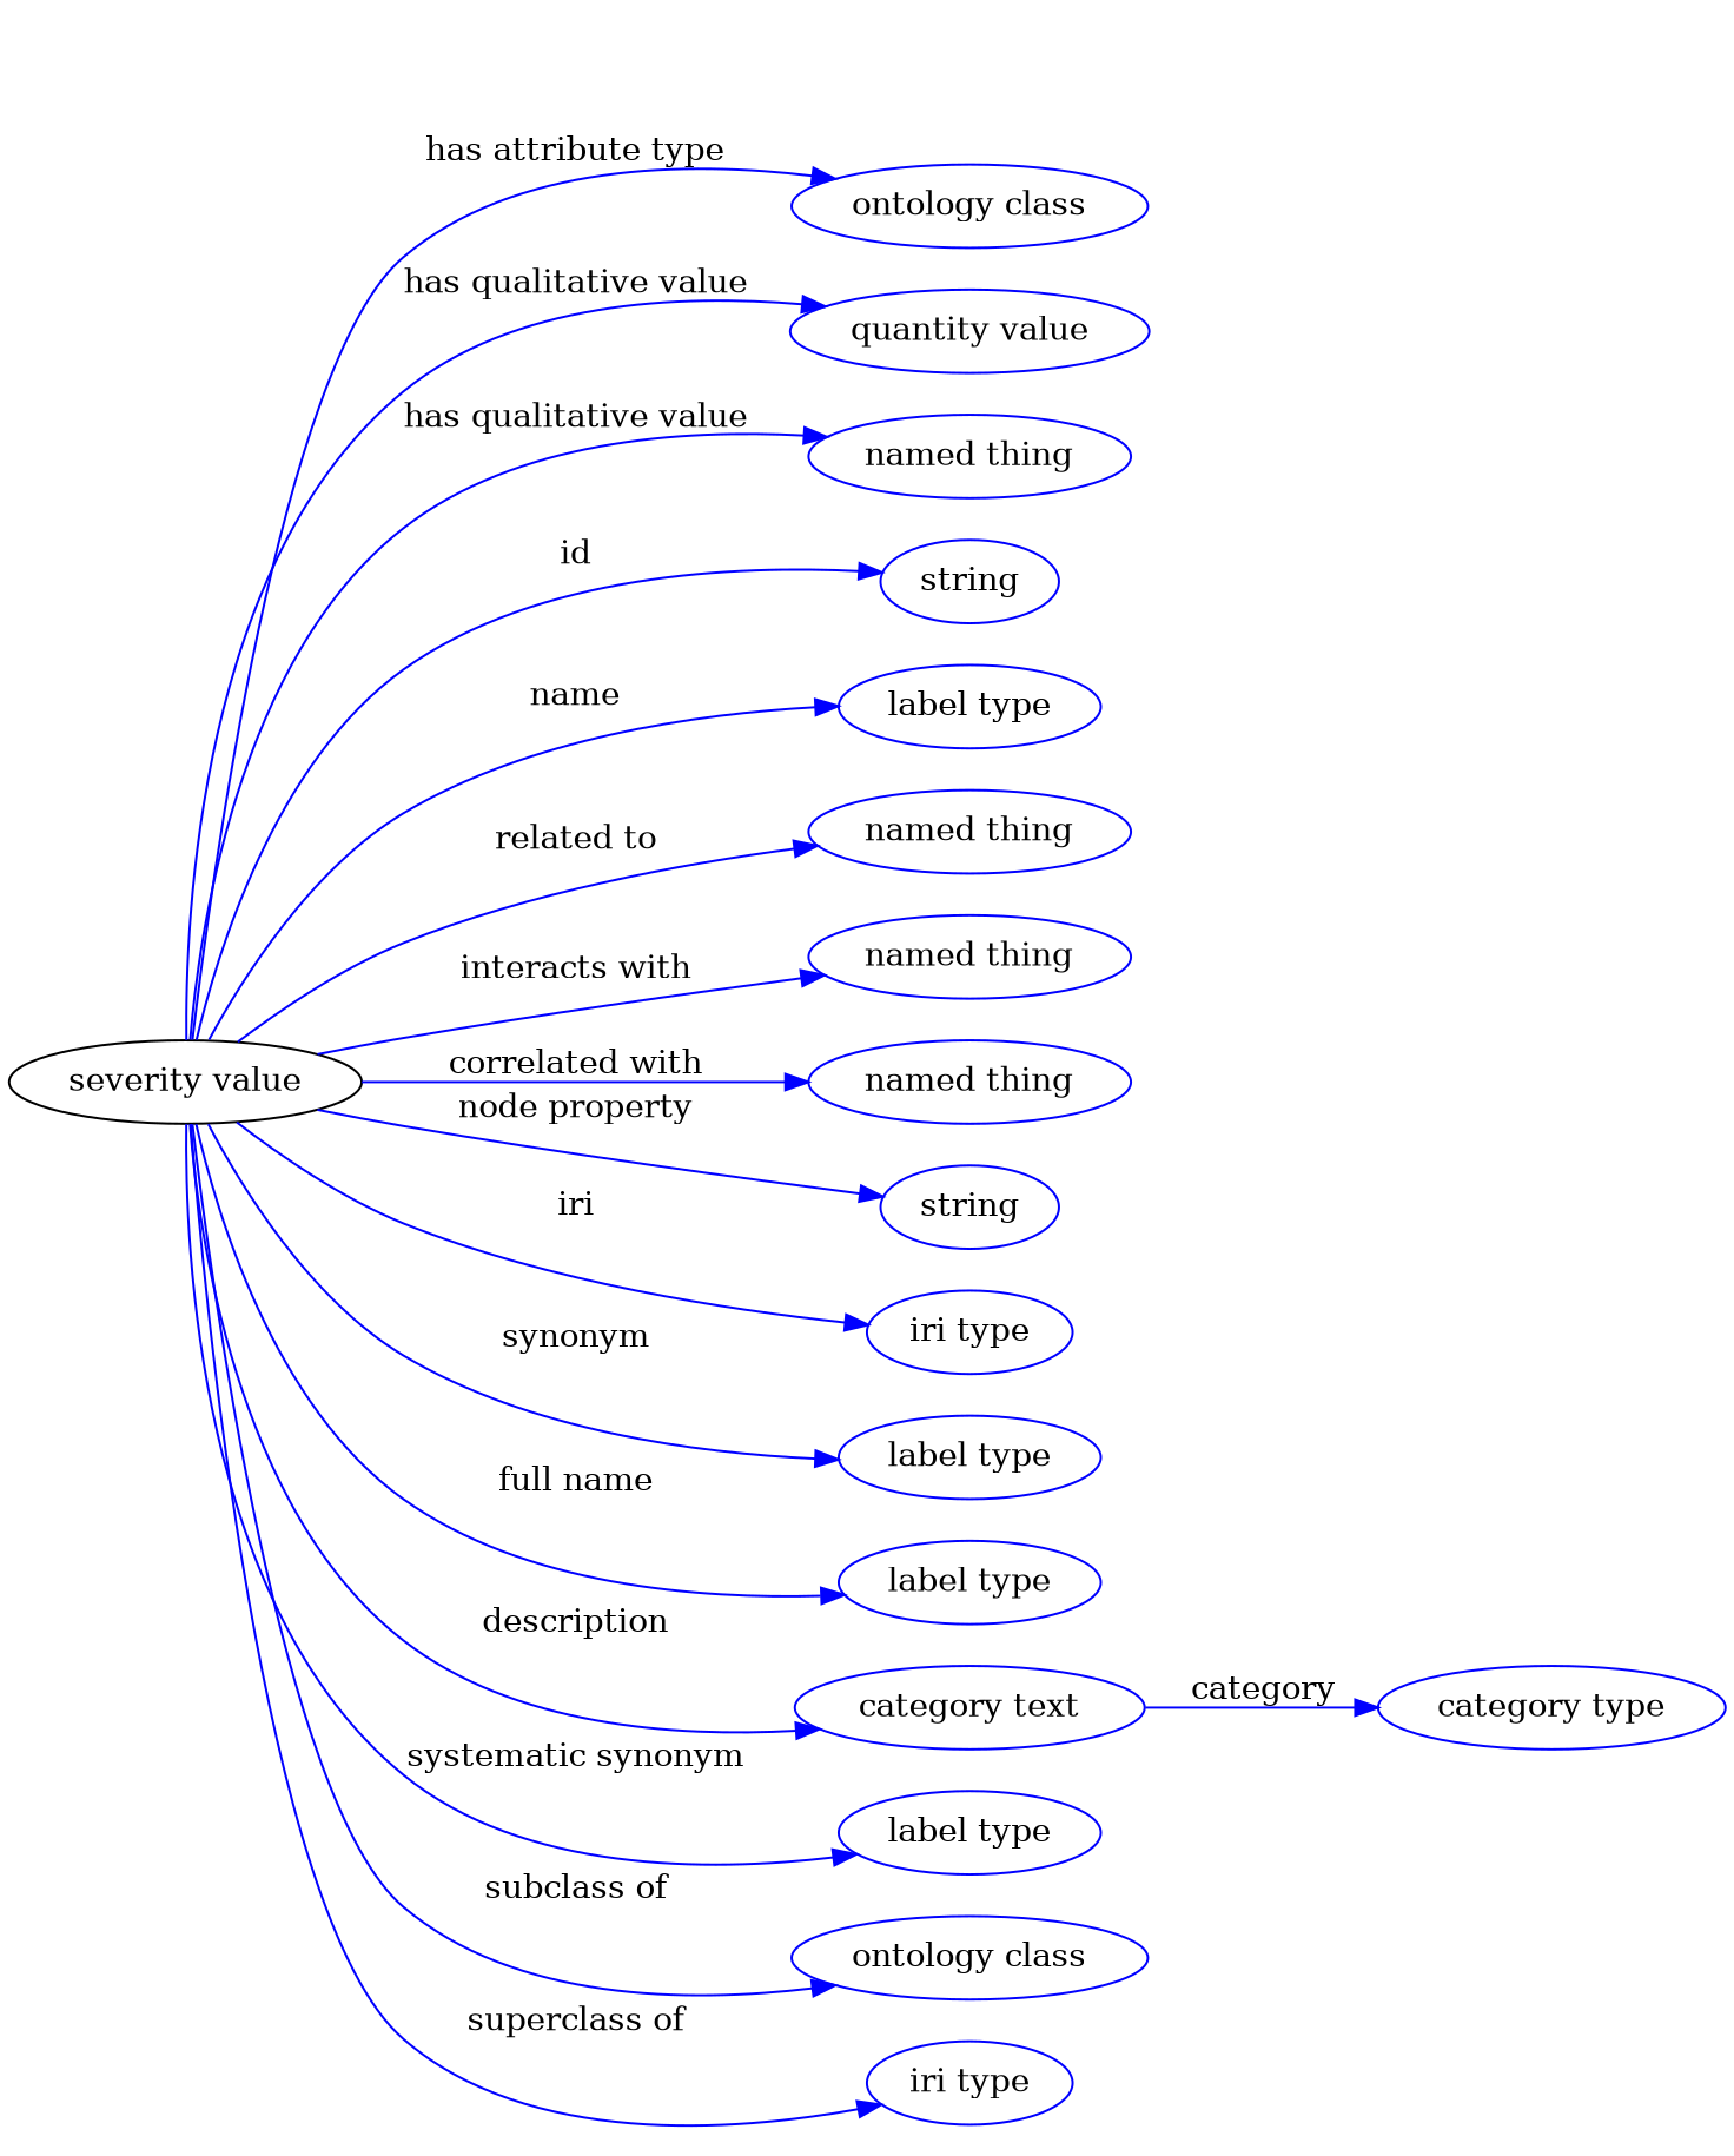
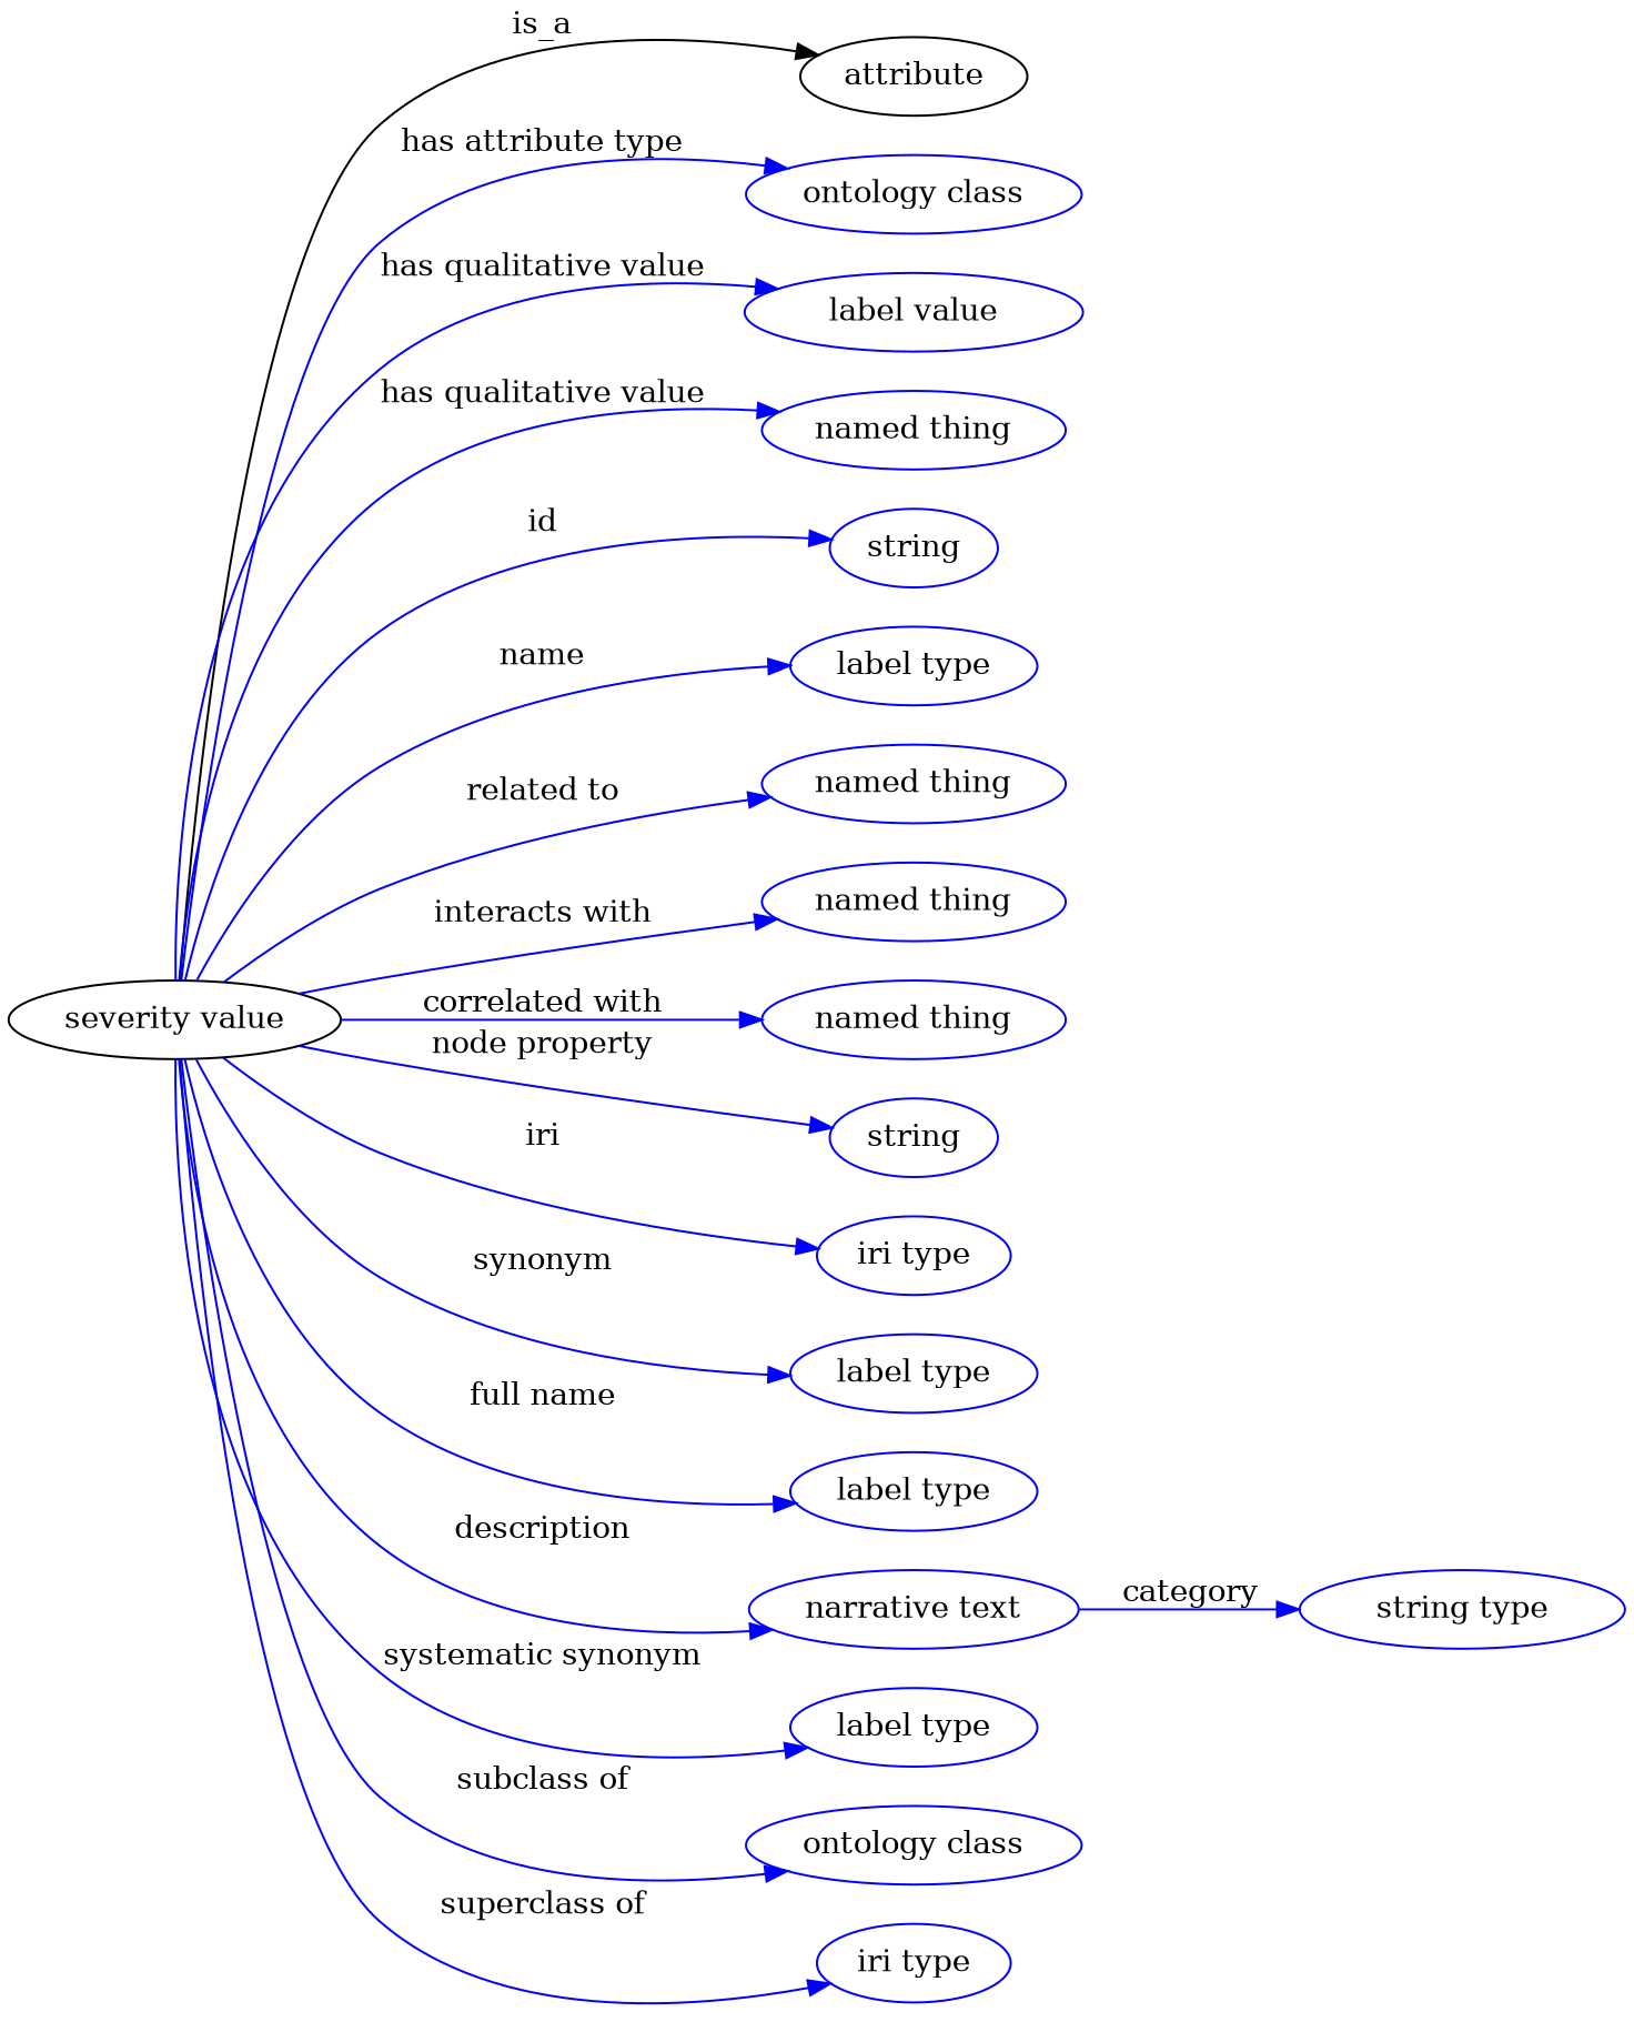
  digraph {
    rankdir=LR
    node [color=blue]
    edge [color=blue style=solid]
    n1 [height=0.5 label="severity value" width=1.661 color=""]
+   attribute [height=0.5 width=1.1193 color=""]
    n3 [height=0.5 label="ontology class" width=1.7151]
-   n4 [height=0.5 label="quantity value" width=1.6971]
+   n4 [height=0.5 label="label value" width=1.6971]
    n5 [height=0.5 label="named thing" width=1.5346]
    n6 [height=0.5 label=string width=0.84854]
    n7 [height=0.5 label="label type" width=1.2638]
    n8 [height=0.5 label="named thing" width=1.5346]
    n9 [height=0.5 label="named thing" width=1.5346]
    n10 [height=0.5 label="named thing" width=1.5346]
    n11 [height=0.5 label=string width=0.84854]
    n12 [height=0.5 label="iri type" width=1.011]
    n13 [height=0.5 label="label type" width=1.2638]
    n14 [height=0.5 label="label type" width=1.2638]
-   n15 [height=0.5 label="category text" width=1.6068]
+   n15 [height=0.5 label="narrative text" width=1.6068]
    n16 [height=0.5 label="label type" width=1.2638]
    n17 [height=0.5 label="ontology class" width=1.7151]
    n18 [height=0.5 label="iri type" width=1.011]
-   n19 [height=0.5 label="category type" width=1.6249]
+   n19 [height=0.5 label="string type" width=1.6249]
+   n1 -> attribute [label=is_a color="" style=""]
    n1 -> n3 [label="has attribute type"]
    n1 -> n4 [label="has qualitative value"]
    n1 -> n5 [label="has qualitative value"]
    n1 -> n6 [label=id]
    n1 -> n7 [label=name]
    n1 -> n8 [label="related to"]
    n1 -> n9 [label="interacts with"]
    n1 -> n10 [label="correlated with"]
    n1 -> n11 [label="node property"]
    n1 -> n12 [label=iri]
    n1 -> n13 [label=synonym]
    n1 -> n14 [label="full name"]
    n1 -> n15 [label=description]
    n1 -> n16 [label="systematic synonym"]
    n1 -> n17 [label="subclass of"]
    n1 -> n18 [label="superclass of"]
    n15 -> n19 [label=category]
  }
